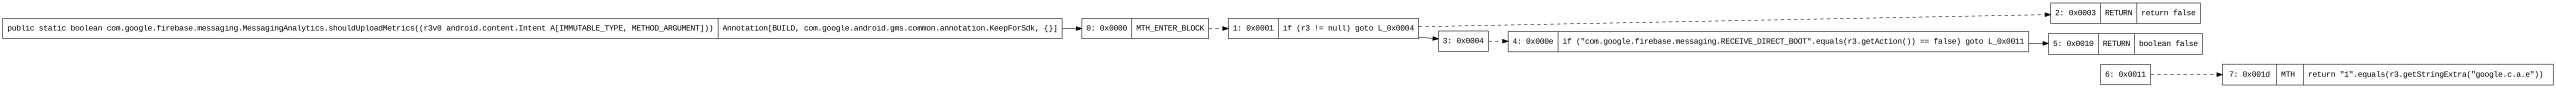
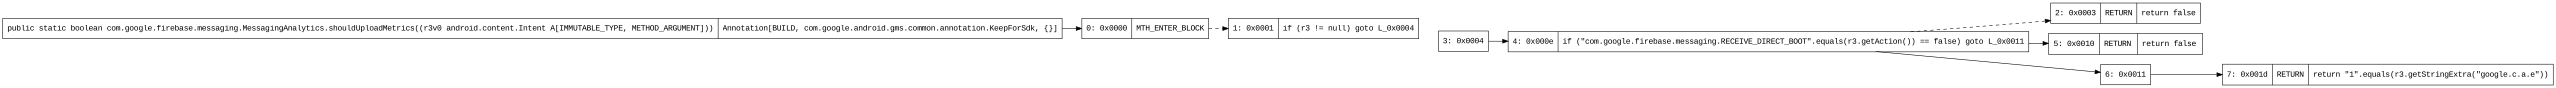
  digraph {
    fontname="Liberation Mono"
    rankdir=LR
    node [fontname="Liberation Mono" shape=record]
    edge [fontname="Liberation Mono"]
    n1 [label="{0\:\ 0x0000|MTH_ENTER_BLOCK\l}"]
    n2 [label="{1\:\ 0x0001|if (r3 != null) goto L_0x0004\l}"]
    n3 [label="{2\:\ 0x0003|RETURN\l|return false\l}"]
    n4 [label="{3\:\ 0x0004}"]
    n5 [label="{4\:\ 0x000e|if (\"com.google.firebase.messaging.RECEIVE_DIRECT_BOOT\".equals(r3.getAction()) == false) goto L_0x0011\l}"]
-   n6 [label="{5\:\ 0x0010|RETURN\l|boolean false\l}"]
+   n6 [label="{5\:\ 0x0010|RETURN\l|return false\l}"]
    n7 [label="{6\:\ 0x0011}"]
-   n8 [label="{7\:\ 0x001d|MTH\l|return \"1\".equals(r3.getStringExtra(\"google.c.a.e\"))\l}"]
+   n8 [label="{7\:\ 0x001d|RETURN\l|return \"1\".equals(r3.getStringExtra(\"google.c.a.e\"))\l}"]
    n9 [label="{public static boolean com.google.firebase.messaging.MessagingAnalytics.shouldUploadMetrics((r3v0 android.content.Intent A[IMMUTABLE_TYPE, METHOD_ARGUMENT]))  | Annotation[BUILD, com.google.android.gms.common.annotation.KeepForSdk, \{\}]\l}"]
    n1 -> n2 [style=dashed]
-   n2 -> n3 [style=dashed]
-   n2 -> n4
-   n4 -> n5 [style=dashed]
+   n5 -> n3 [style=dashed]
+   n4 -> n5
    n5 -> n6 [style=solid]
-   n7 -> n8 [style=dashed]
+   n5 -> n7
+   n7 -> n8
    n9 -> n1
  }
